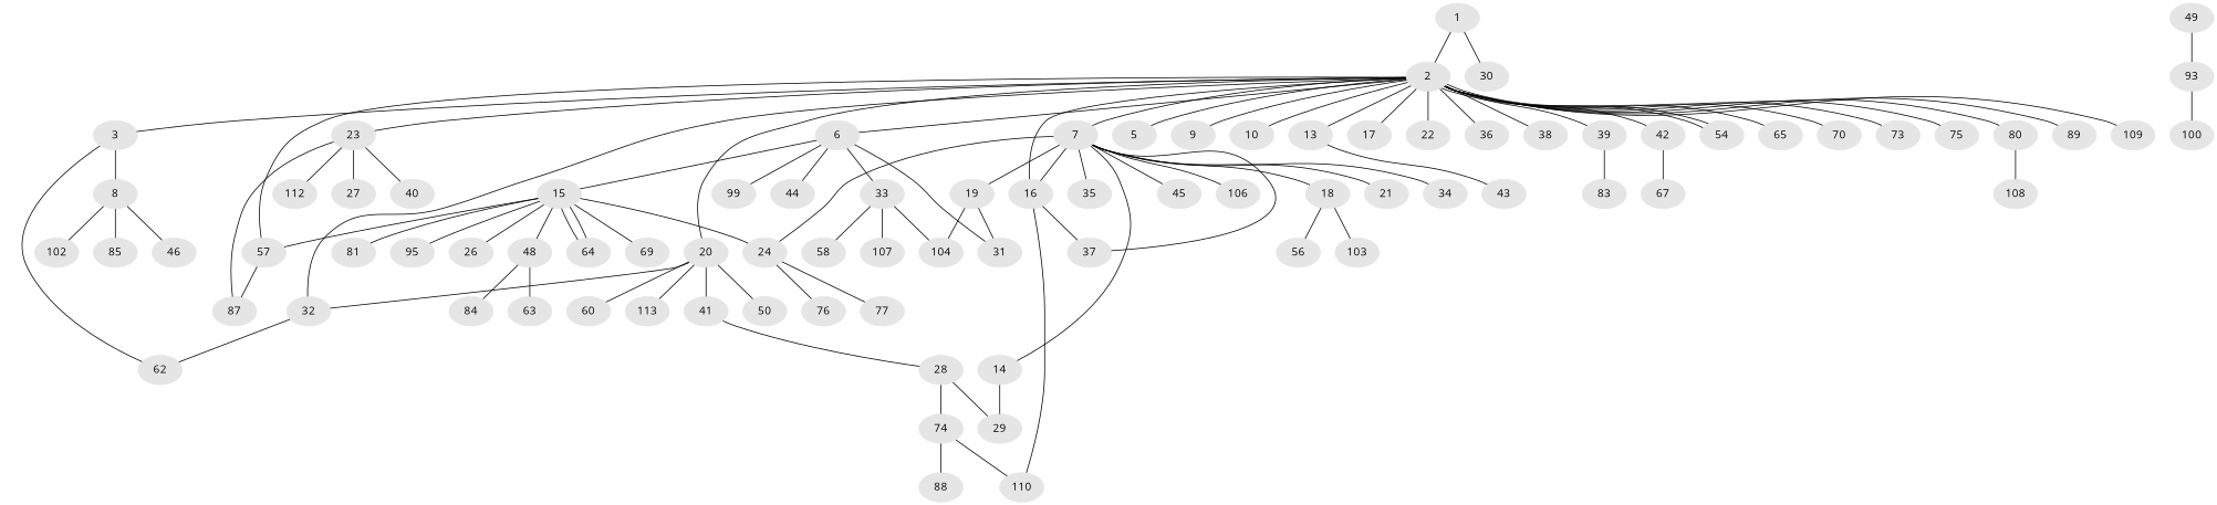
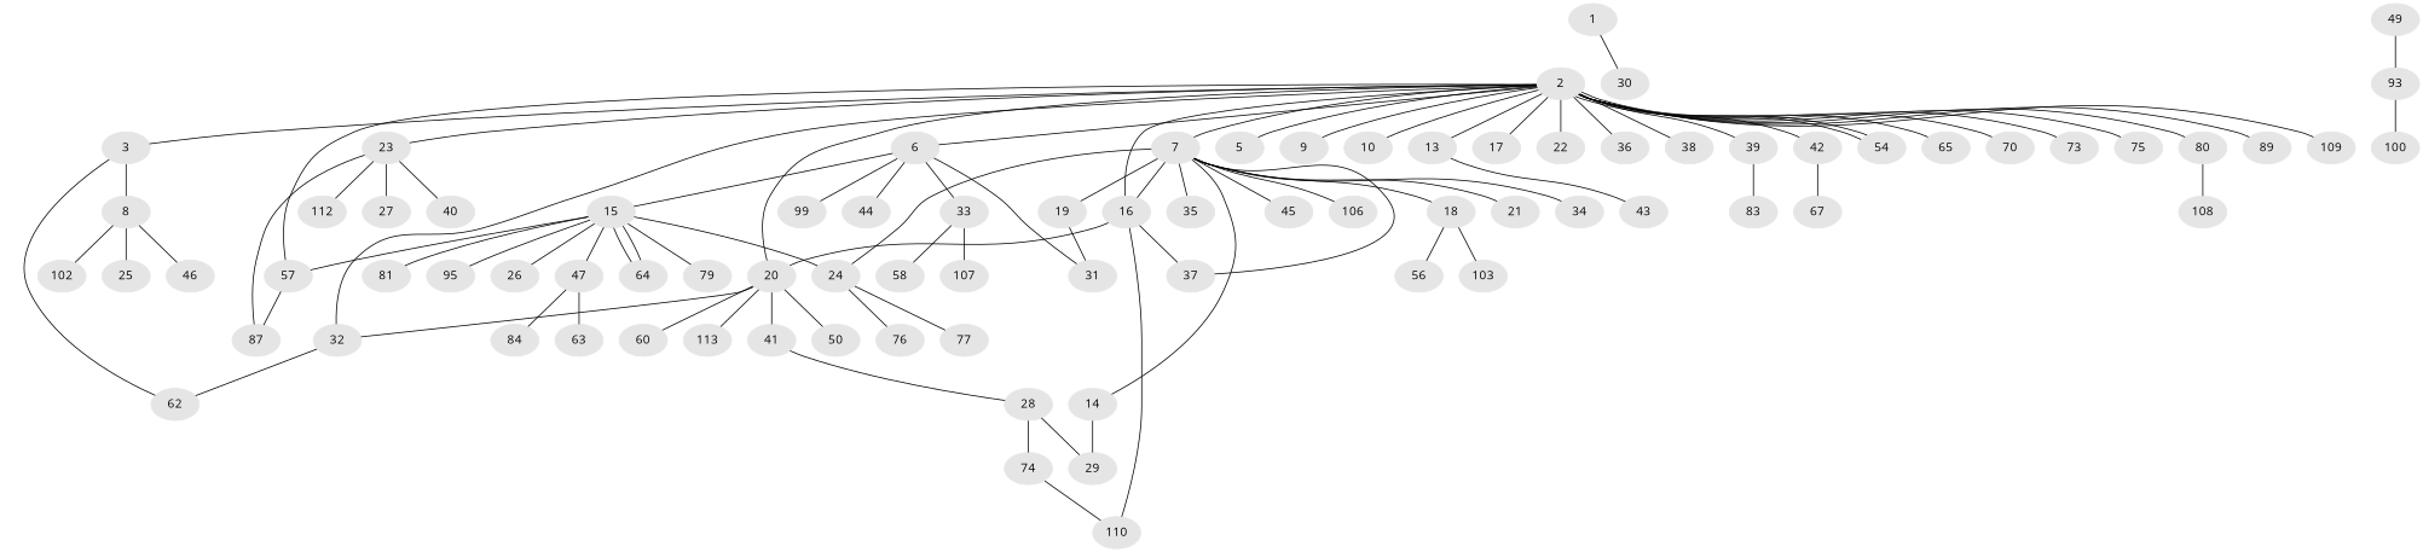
  graph {
    fontname="Open Sans"
    node [color=gray90 fontname="Open Sans" style=filled]
    edge [fontname="Open Sans"]
    1 [super="+68"]
    2 [super="+4"]
    30
    3 [super="+11"]
    5
    6 [super="+12"]
    7 [super="+48"]
    9 [super="+51"]
    10
    13
    16 [super="+91"]
    17 [super="+66"]
    20 [super="+111"]
    22
    23 [super="+53"]
    32 [super="+114"]
    36
    38
    39
    42 [super="+90"]
    54
    57 [super="+86"]
    65
    70 [super="+79"]
    73
    75
    80
    89
    109
    8 [super="+96"]
    62
    15 [super="+115"]
    31 [super="+97"]
    33 [super="+59"]
    44
    99
    14 [super="+72"]
    18 [super="+98"]
    19 [super="+78"]
    21
    24 [super="+94"]
    34 [super="+82"]
    35
    37 [super="+55"]
    45
    106
    43
    110
    41
    50
    60
    113
    27
    40
    87
    112
    83
    67 [super="+105"]
    108
-   25 [super="+61" label=85]
+   25 [super="+61"]
    46
    102
    26
-   47 [label=48]
+   47
    64
-   69
+   69 [label=79]
    81
    95
-   104
    58
    107
    29 [super="+92"]
    56
    103
    76 [super="+85"]
    77
    63 [super="+71"]
    84
    28 [super="+52"]
    74 [super="+101"]
-   88
    49
    93
    100
-   1 -- 2
    1 -- 30
    2 -- 3
    2 -- 5
    2 -- 6
    2 -- 7
    2 -- 9
    2 -- 10
    2 -- 13
    2 -- 16
    2 -- 17
    2 -- 20
    2 -- 22
    2 -- 23
    2 -- 32
    2 -- 36
    2 -- 38
    2 -- 39
    2 -- 42
    2 -- 54
    2 -- 54
    2 -- 57
    2 -- 65
    2 -- 70
    2 -- 73
    2 -- 75
    2 -- 80
    2 -- 89
    2 -- 109
    3 -- 8
    3 -- 62
    6 -- 15
    6 -- 31
    6 -- 33
    6 -- 44
    6 -- 99
    7 -- 16
    7 -- 14
    7 -- 18
    7 -- 19
    7 -- 21
    7 -- 24
    7 -- 34
    7 -- 35
    7 -- 37
    7 -- 45
    7 -- 106
    13 -- 43
+   16 -- 20
    16 -- 37
    16 -- 110
    20 -- 32
    20 -- 41
    20 -- 50
    20 -- 60
    20 -- 113
    23 -- 27
    23 -- 40
    23 -- 87
    23 -- 112
    32 -- 62
    39 -- 83
    42 -- 67
    57 -- 87
    80 -- 108
    8 -- 25
    8 -- 46
    8 -- 102
    15 -- 57
    15 -- 24
    15 -- 26
    15 -- 47
    15 -- 64
    15 -- 64
    15 -- 69
    15 -- 81
    15 -- 95
-   33 -- 104
    33 -- 58
    33 -- 107
    14 -- 29
    18 -- 56
    18 -- 103
    19 -- 31
-   19 -- 104
    24 -- 76
    24 -- 77
    41 -- 28
    47 -- 63
    47 -- 84
    28 -- 29
    28 -- 74
    74 -- 110
-   74 -- 88
    49 -- 93
    93 -- 100
  }
